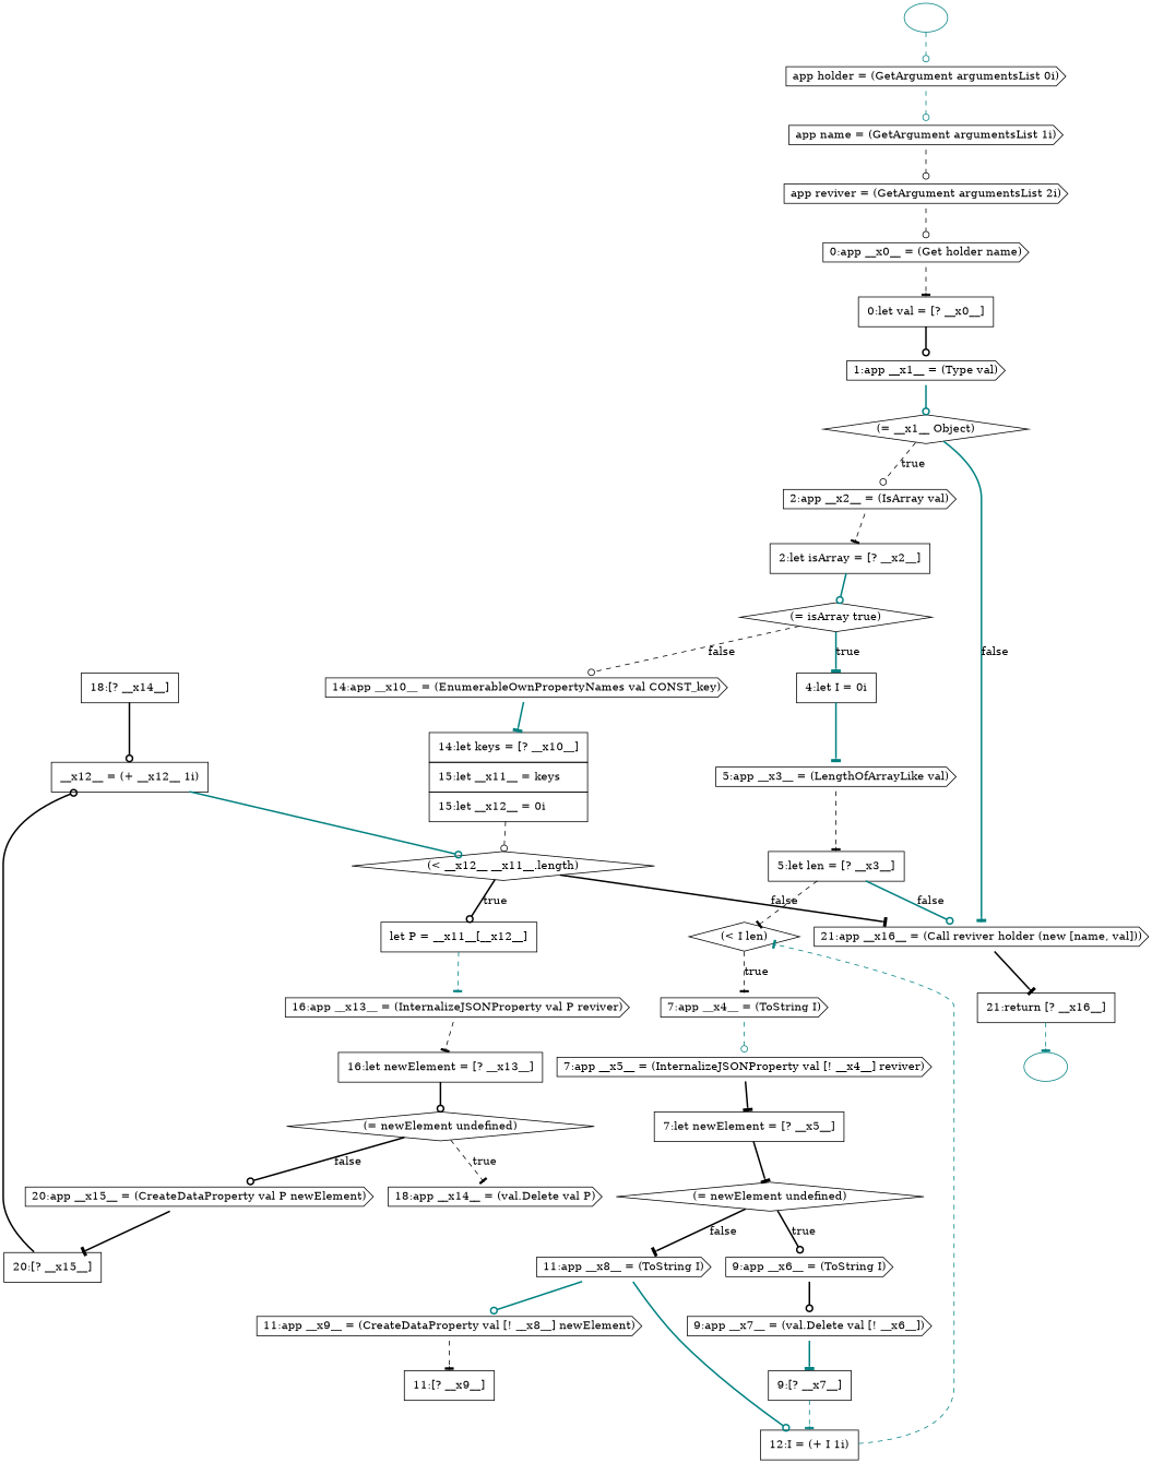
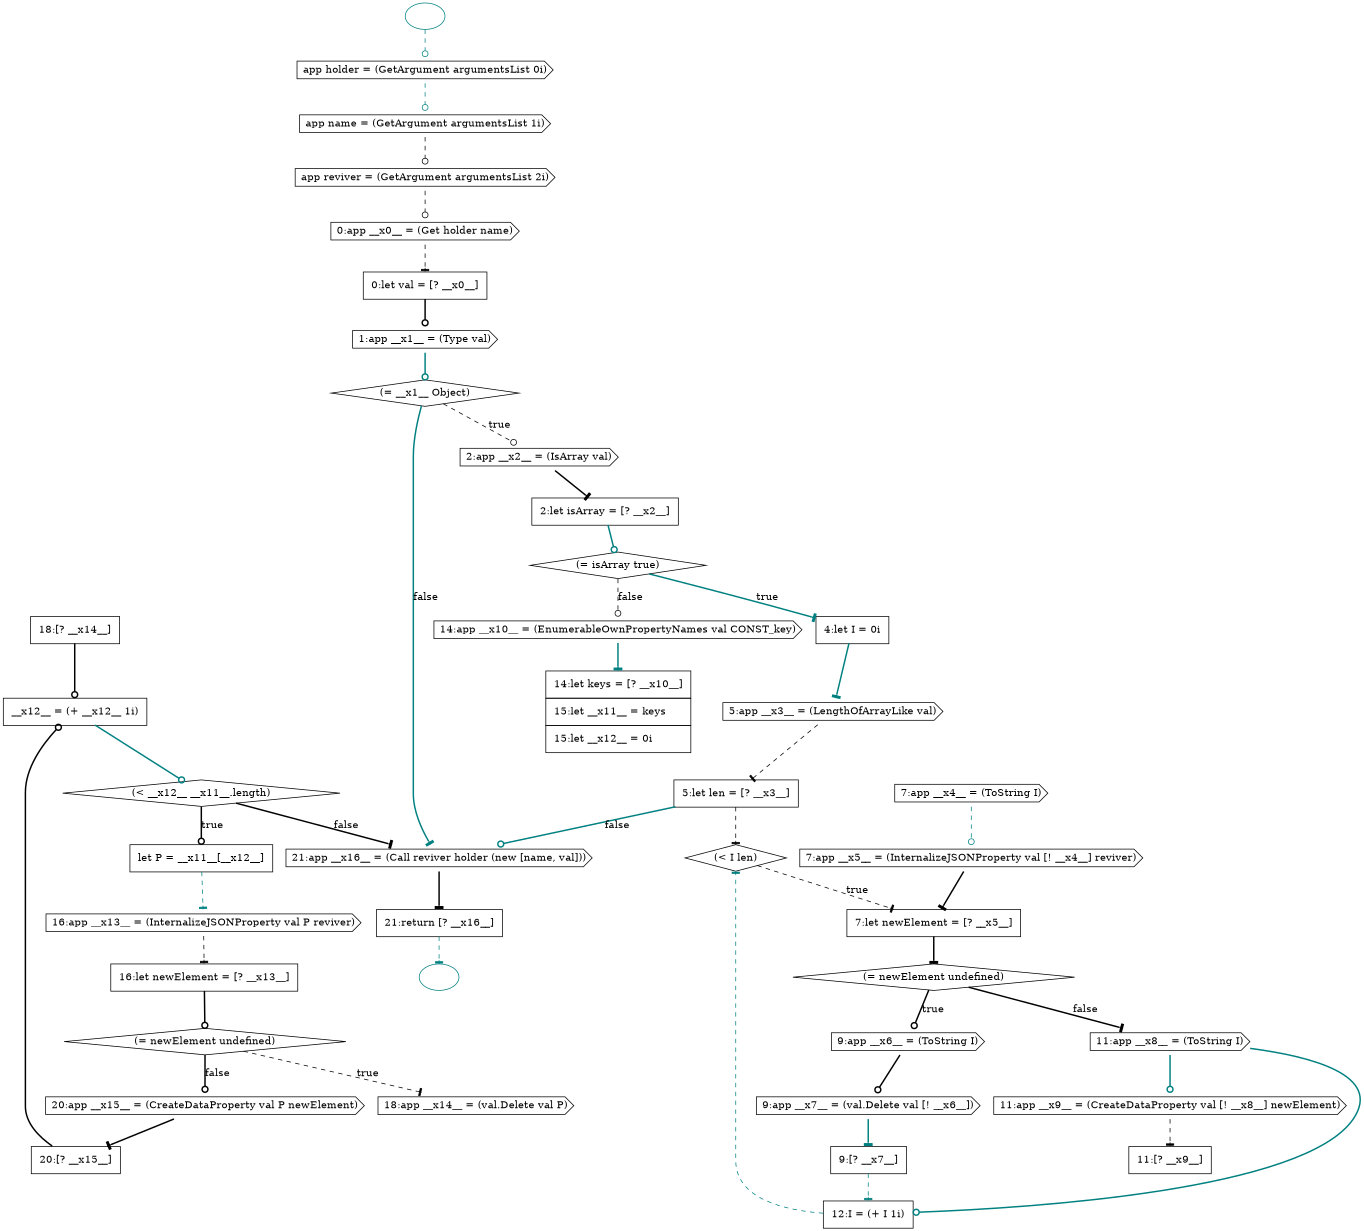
  digraph {
    node [color=black fillcolor=white shape=cds style=filled]
    edge [arrowhead=tee color=black style=bold]
    n1 [label=<<font color="black">     <table border="0" cellborder="1" cellspacing="0" cellpadding="10">       <tr><td align="left">__x12__ = (+ __x12__ 1i)</td></tr>     </table>   </font>> margin=0 shape=none]
    n2 [label=<<font color="black">(&lt; __x12__ __x11__.length)</font>> shape=diamond]
    n3 [label=<<font color="black">     <table border="0" cellborder="1" cellspacing="0" cellpadding="10">       <tr><td align="left">let P = __x11__[__x12__]</td></tr>     </table>   </font>> margin=0 shape=none]
    n4 [label=<<font color="black">21:app __x16__ = (Call reviver holder (new [name, val]))</font>>]
    n5 [label=<<font color="black">2:app __x2__ = (IsArray val)</font>>]
    n6 [label=<<font color="black">     <table border="0" cellborder="1" cellspacing="0" cellpadding="10">       <tr><td align="left">2:let isArray = [? __x2__]</td></tr>     </table>   </font>> margin=0 shape=none]
    n7 [label=<<font color="black">(= isArray true)</font>> shape=diamond]
    n8 [label=<<font color="black">     <table border="0" cellborder="1" cellspacing="0" cellpadding="10">       <tr><td align="left">18:[? __x14__]</td></tr>     </table>   </font>> margin=0 shape=none]
    n9 [label=<<font color="black">1:app __x1__ = (Type val)</font>>]
    n10 [label=<<font color="black">(= __x1__ Object)</font>> shape=diamond]
    n11 [label=<<font color="black">app name = (GetArgument argumentsList 1i)</font>>]
    n12 [label=<<font color="black">app reviver = (GetArgument argumentsList 2i)</font>>]
    n13 [label=<<font color="black">0:app __x0__ = (Get holder name)</font>>]
    n14 [label=<<font color="black">14:app __x10__ = (EnumerableOwnPropertyNames val CONST_key)</font>>]
    n15 [label=<<font color="black">     <table border="0" cellborder="1" cellspacing="0" cellpadding="10">       <tr><td align="left">14:let keys = [? __x10__]</td></tr>       <tr><td align="left">15:let __x11__ = keys</td></tr>       <tr><td align="left">15:let __x12__ = 0i</td></tr>     </table>   </font>> margin=0 shape=none]
    n16 [label=<<font color="black">16:app __x13__ = (InternalizeJSONProperty val P reviver)</font>>]
    n17 [label=<<font color="black">     <table border="0" cellborder="1" cellspacing="0" cellpadding="10">       <tr><td align="left">16:let newElement = [? __x13__]</td></tr>     </table>   </font>> margin=0 shape=none]
    n18 [label=<<font color="black">(= newElement undefined)</font>> shape=diamond]
    n19 [label=<<font color="black">20:app __x15__ = (CreateDataProperty val P newElement)</font>>]
    n20 [label=<<font color="black">18:app __x14__ = (val.Delete val P)</font>>]
    n21 [label=<<font color="black">     <table border="0" cellborder="1" cellspacing="0" cellpadding="10">       <tr><td align="left">20:[? __x15__]</td></tr>     </table>   </font>> margin=0 shape=none]
    n22 [color=teal label=" " shape=ellipse]
    n23 [label=<<font color="black">     <table border="0" cellborder="1" cellspacing="0" cellpadding="10">       <tr><td align="left">4:let I = 0i</td></tr>     </table>   </font>> margin=0 shape=none]
    n24 [label=<<font color="black">5:app __x3__ = (LengthOfArrayLike val)</font>>]
    n25 [label=<<font color="black">     <table border="0" cellborder="1" cellspacing="0" cellpadding="10">       <tr><td align="left">5:let len = [? __x3__]</td></tr>     </table>   </font>> margin=0 shape=none]
    n26 [label=<<font color="black">app holder = (GetArgument argumentsList 0i)</font>>]
    n27 [label=<<font color="black">7:app __x5__ = (InternalizeJSONProperty val [! __x4__] reviver)</font>>]
    n28 [label=<<font color="black">     <table border="0" cellborder="1" cellspacing="0" cellpadding="10">       <tr><td align="left">7:let newElement = [? __x5__]</td></tr>     </table>   </font>> margin=0 shape=none]
    n29 [label=<<font color="black">(= newElement undefined)</font>> shape=diamond]
    n30 [label=<<font color="black">(&lt; I len)</font>> shape=diamond]
    n31 [label=<<font color="black">7:app __x4__ = (ToString I)</font>>]
    n32 [label=<<font color="black">     <table border="0" cellborder="1" cellspacing="0" cellpadding="10">       <tr><td align="left">21:return [? __x16__]</td></tr>     </table>   </font>> margin=0 shape=none]
    n33 [label=<<font color="black">11:app __x8__ = (ToString I)</font>>]
    n34 [label=<<font color="black">9:app __x6__ = (ToString I)</font>>]
    n35 [label=<<font color="black">     <table border="0" cellborder="1" cellspacing="0" cellpadding="10">       <tr><td align="left">0:let val = [? __x0__]</td></tr>     </table>   </font>> margin=0 shape=none]
    n36 [label=<<font color="black">9:app __x7__ = (val.Delete val [! __x6__])</font>>]
    n37 [label=<<font color="black">     <table border="0" cellborder="1" cellspacing="0" cellpadding="10">       <tr><td align="left">9:[? __x7__]</td></tr>     </table>   </font>> margin=0 shape=none]
    n38 [label=<<font color="black">     <table border="0" cellborder="1" cellspacing="0" cellpadding="10">       <tr><td align="left">12:I = (+ I 1i)</td></tr>     </table>   </font>> margin=0 shape=none]
    n39 [label=<<font color="black">11:app __x9__ = (CreateDataProperty val [! __x8__] newElement)</font>>]
    n40 [label=<<font color="black">     <table border="0" cellborder="1" cellspacing="0" cellpadding="10">       <tr><td align="left">11:[? __x9__]</td></tr>     </table>   </font>> margin=0 shape=none]
    n41 [color=teal label=" " shape=ellipse]
    n1 -> n2 [arrowhead=odot color=teal]
    n2 -> n3 [arrowhead=odot label=<<font color="black">true</font>>]
    n2 -> n4 [label=<<font color="black">false</font>>]
    n3 -> n16 [color=teal style=dashed]
    n4 -> n32
-   n5 -> n6 [style=dashed]
+   n5 -> n6
    n6 -> n7 [arrowhead=odot color=teal]
    n7 -> n14 [arrowhead=odot label=<<font color="black">false</font>> style=dashed]
    n7 -> n23 [color=teal label=<<font color="black">true</font>>]
    n8 -> n1 [arrowhead=odot]
    n9 -> n10 [arrowhead=odot color=teal]
    n10 -> n4 [color=teal label=<<font color="black">false</font>>]
    n10 -> n5 [arrowhead=odot label=<<font color="black">true</font>> style=dashed]
    n11 -> n12 [arrowhead=odot style=dashed]
    n12 -> n13 [arrowhead=odot style=dashed]
    n13 -> n35 [style=dashed]
    n14 -> n15 [color=teal]
-   n15 -> n2 [arrowhead=odot style=dashed]
    n16 -> n17 [style=dashed]
    n17 -> n18 [arrowhead=odot]
    n18 -> n19 [arrowhead=odot label=<<font color="black">false</font>>]
    n18 -> n20 [label=<<font color="black">true</font>> style=dashed]
    n19 -> n21
    n21 -> n1 [arrowhead=odot]
    n23 -> n24 [color=teal]
    n24 -> n25 [style=dashed]
    n25 -> n4 [arrowhead=odot color=teal label=<<font color="black">false</font>>]
    n25 -> n30 [style=dashed]
    n26 -> n11 [arrowhead=odot color=teal style=dashed]
    n27 -> n28
    n28 -> n29
    n29 -> n33 [label=<<font color="black">false</font>>]
    n29 -> n34 [arrowhead=odot label=<<font color="black">true</font>>]
-   n30 -> n31 [label=<<font color="black">true</font>> style=dashed]
+   n30 -> n28 [label=<<font color="black">true</font>> style=dashed]
    n31 -> n27 [arrowhead=odot color=teal style=dashed]
    n32 -> n22 [color=teal style=dashed]
    n33 -> n38 [arrowhead=odot color=teal]
    n33 -> n39 [arrowhead=odot color=teal]
    n34 -> n36 [arrowhead=odot]
    n35 -> n9 [arrowhead=odot]
    n36 -> n37 [color=teal]
    n37 -> n38 [color=teal style=dashed]
    n38 -> n30 [color=teal style=dashed]
    n39 -> n40 [style=dashed]
    n41 -> n26 [arrowhead=odot color=teal style=dashed]
  }
